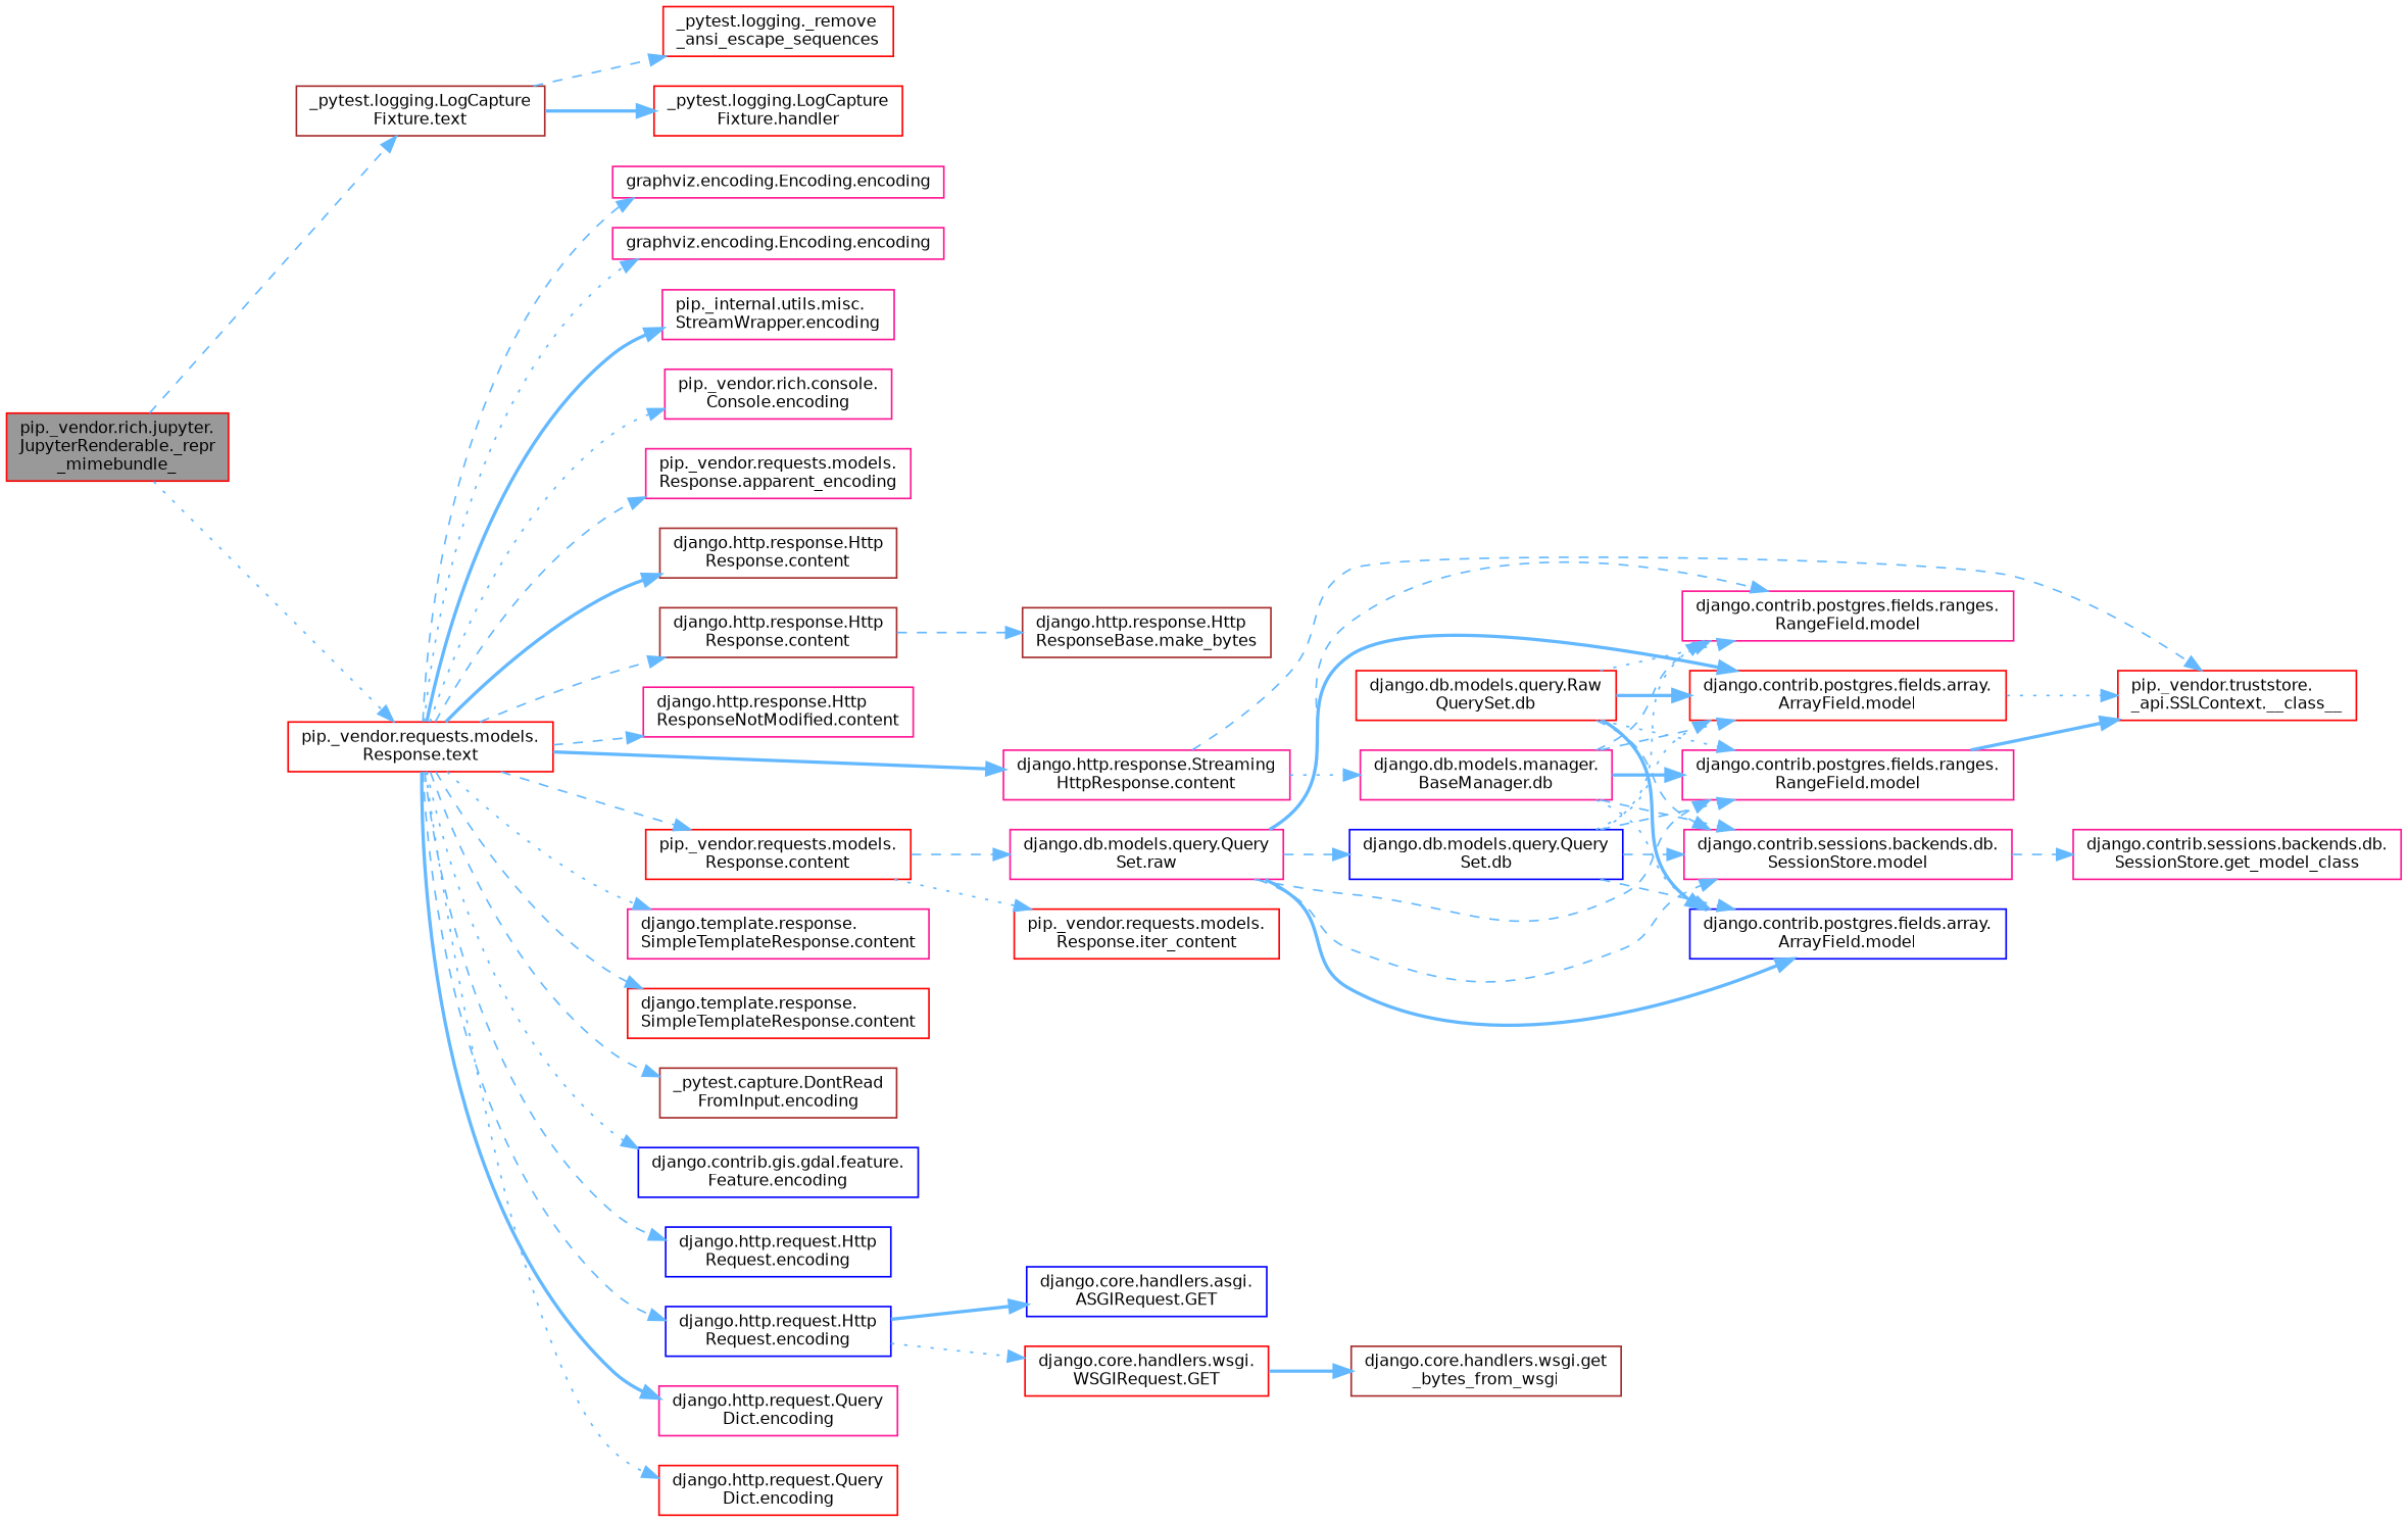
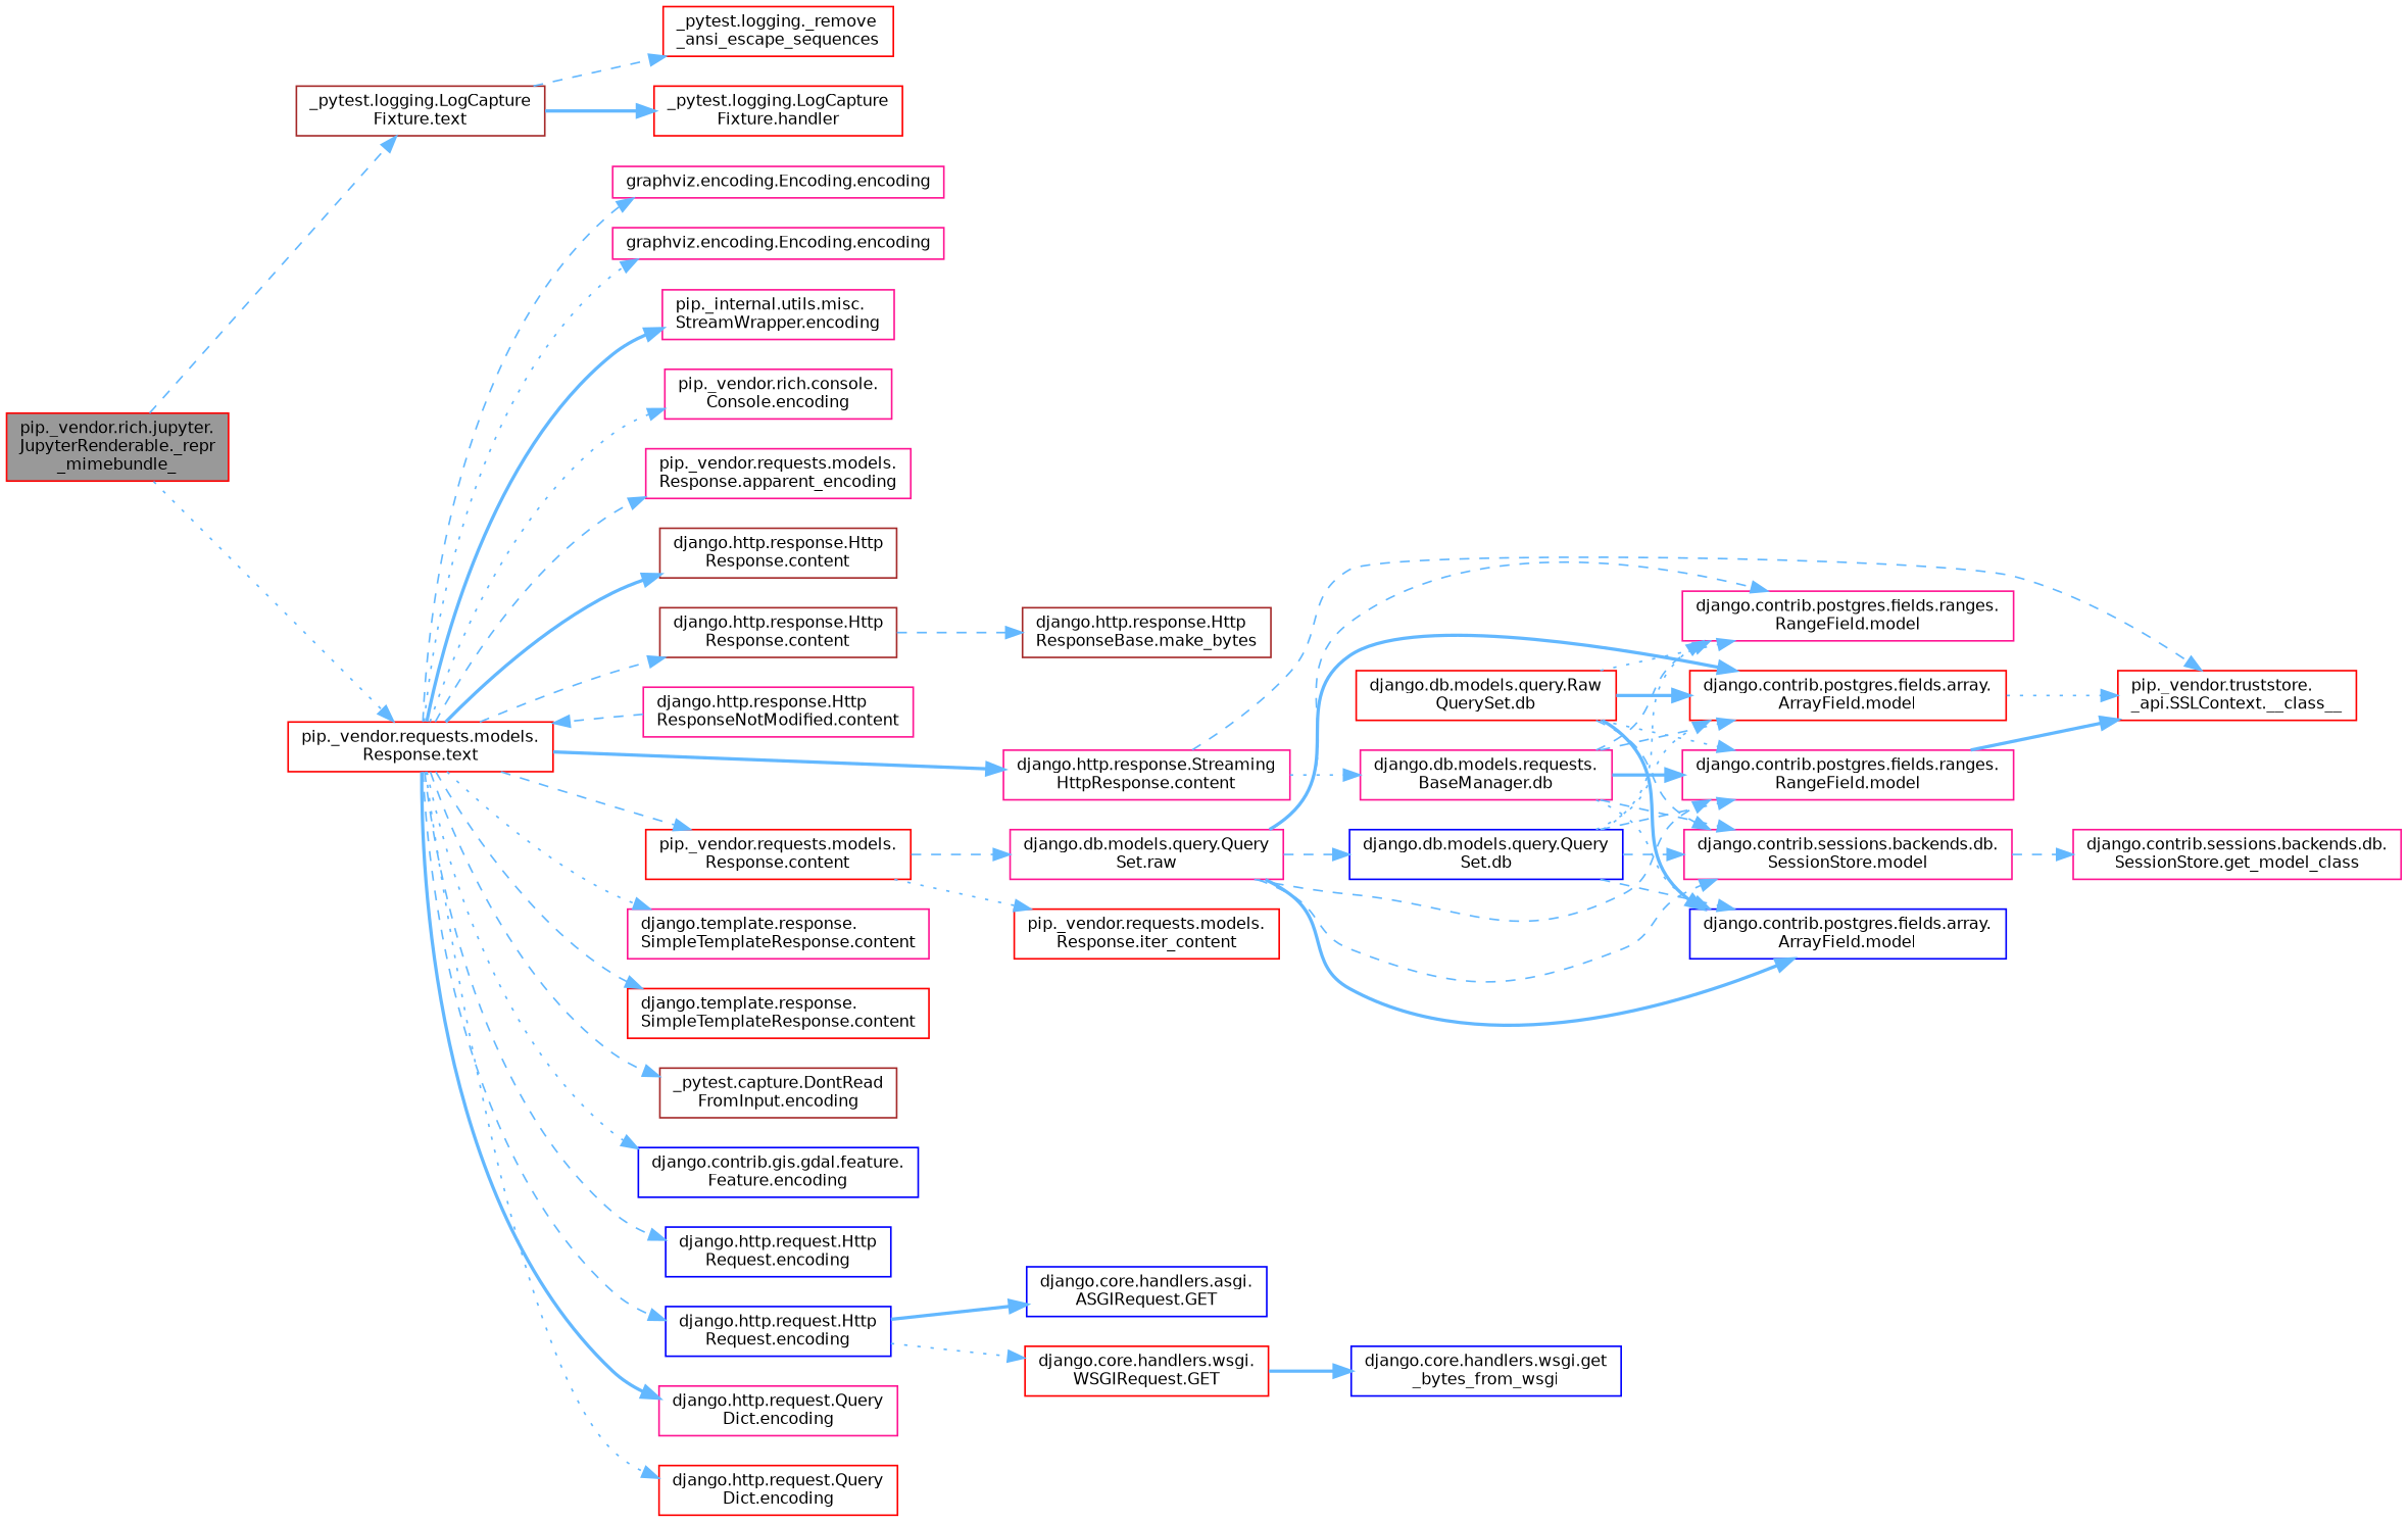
  digraph {
    rankdir=LR
    node [color=deeppink fillcolor=white fontname=Helvetica fontsize=10 shape=box style=filled]
    edge [color=steelblue1 fontname=Helvetica fontsize=10 labelfontname=Helvetica labelfontsize=10 style=dashed]
    n1 [color=red fillcolor=grey60 fontcolor=black height=0.2 label="pip._vendor.rich.jupyter.\lJupyterRenderable._repr\l_mimebundle_" width=0.4]
    n2 [color=brown height=0.2 label="_pytest.logging.LogCapture\lFixture.text" width=0.4]
    n3 [color=red height=0.2 label="pip._vendor.requests.models.\lResponse.text" width=0.4]
    n4 [color=red height=0.2 label="_pytest.logging._remove\l_ansi_escape_sequences" width=0.4]
    n5 [color=red height=0.2 label="_pytest.logging.LogCapture\lFixture.handler" width=0.4]
    n6 [height=0.2 label="pip._vendor.requests.models.\lResponse.apparent_encoding" width=0.4]
    n7 [color=brown height=0.2 label="django.http.response.Http\lResponse.content" width=0.4]
    n8 [color=brown height=0.2 label="django.http.response.Http\lResponse.content" width=0.4]
    n9 [height=0.2 label="django.http.response.Http\lResponseNotModified.content" width=0.4]
    n10 [height=0.2 label="django.http.response.Streaming\lHttpResponse.content" width=0.4]
    n11 [height=0.2 label="django.template.response.\lSimpleTemplateResponse.content" width=0.4]
    n12 [color=red height=0.2 label="django.template.response.\lSimpleTemplateResponse.content" width=0.4]
    n13 [color=red height=0.2 label="pip._vendor.requests.models.\lResponse.content" width=0.4]
    n14 [color=brown height=0.2 label="_pytest.capture.DontRead\lFromInput.encoding" width=0.4]
    n15 [color=blue height=0.2 label="django.contrib.gis.gdal.feature.\lFeature.encoding" width=0.4]
    n16 [color=blue height=0.2 label="django.http.request.Http\lRequest.encoding" width=0.4]
    n17 [color=blue height=0.2 label="django.http.request.Http\lRequest.encoding" width=0.4]
    n18 [height=0.2 label="django.http.request.Query\lDict.encoding" width=0.4]
    n19 [color=red height=0.2 label="django.http.request.Query\lDict.encoding" width=0.4]
    n20 [height=0.2 label="graphviz.encoding.Encoding.encoding" width=0.4]
    n21 [height=0.2 label="graphviz.encoding.Encoding.encoding" width=0.4]
    n22 [height=0.2 label="pip._internal.utils.misc.\lStreamWrapper.encoding" width=0.4]
    n23 [height=0.2 label="pip._vendor.rich.console.\lConsole.encoding" width=0.4]
    n24 [color=brown height=0.2 label="django.http.response.Http\lResponseBase.make_bytes" width=0.4]
    n25 [color=red height=0.2 label="pip._vendor.truststore.\l_api.SSLContext.__class__" width=0.4]
-   n26 [height=0.2 label="django.db.models.manager.\lBaseManager.db" width=0.4]
+   n26 [height=0.2 label="django.db.models.requests.\lBaseManager.db" width=0.4]
    n27 [color=red height=0.2 label="pip._vendor.requests.models.\lResponse.iter_content" width=0.4]
    n28 [height=0.2 label="django.db.models.query.Query\lSet.raw" width=0.4]
    n29 [color=blue height=0.2 label="django.core.handlers.asgi.\lASGIRequest.GET" width=0.4]
    n30 [color=red height=0.2 label="django.core.handlers.wsgi.\lWSGIRequest.GET" width=0.4]
    n31 [color=red height=0.2 label="django.contrib.postgres.fields.array.\lArrayField.model" width=0.4]
    n32 [color=blue height=0.2 label="django.contrib.postgres.fields.array.\lArrayField.model" width=0.4]
    n33 [height=0.2 label="django.contrib.postgres.fields.ranges.\lRangeField.model" width=0.4]
    n34 [height=0.2 label="django.contrib.postgres.fields.ranges.\lRangeField.model" width=0.4]
    n35 [height=0.2 label="django.contrib.sessions.backends.db.\lSessionStore.model" width=0.4]
    n36 [color=blue height=0.2 label="django.db.models.query.Query\lSet.db" width=0.4]
    n37 [height=0.2 label="django.contrib.sessions.backends.db.\lSessionStore.get_model_class" width=0.4]
    n38 [color=red height=0.2 label="django.db.models.query.Raw\lQuerySet.db" width=0.4]
-   n39 [color=brown height=0.2 label="django.core.handlers.wsgi.get\l_bytes_from_wsgi" width=0.4]
+   n39 [color=blue height=0.2 label="django.core.handlers.wsgi.get\l_bytes_from_wsgi" width=0.4]
    n1 -> n2
    n1 -> n3 [style=dotted]
    n2 -> n4
    n2 -> n5 [style=bold]
    n3 -> n6
    n3 -> n7 [style=bold]
    n3 -> n8
-   n3 -> n9
+   n9 -> n3
    n3 -> n10 [style=bold]
    n3 -> n11 [style=dotted]
    n3 -> n12
    n3 -> n13
    n3 -> n14
    n3 -> n15 [style=dotted]
    n3 -> n16
    n3 -> n17
    n3 -> n18 [style=bold]
    n3 -> n19 [style=dotted]
    n3 -> n20
    n3 -> n21 [style=dotted]
    n3 -> n22 [style=bold]
    n3 -> n23 [style=dotted]
    n8 -> n24
    n10 -> n25
    n10 -> n26 [style=dotted]
    n13 -> n27 [style=dotted]
    n13 -> n28
    n17 -> n29 [style=bold]
    n17 -> n30 [style=dotted]
    n26 -> n31
    n26 -> n32 [style=dotted]
    n26 -> n33 [style=bold]
    n26 -> n34
    n26 -> n35
    n28 -> n31 [style=bold]
    n28 -> n32 [style=bold]
    n28 -> n33
    n28 -> n34
    n28 -> n35
    n28 -> n36
    n30 -> n39 [style=bold]
    n31 -> n25 [style=dotted]
    n33 -> n25 [style=bold]
    n35 -> n37
    n36 -> n31 [style=dotted]
    n36 -> n32
    n36 -> n33
    n36 -> n34 [style=dotted]
    n36 -> n35
    n38 -> n31 [style=bold]
    n38 -> n32 [style=bold]
    n38 -> n33 [style=dotted]
    n38 -> n34 [style=dotted]
    n38 -> n35
  }
